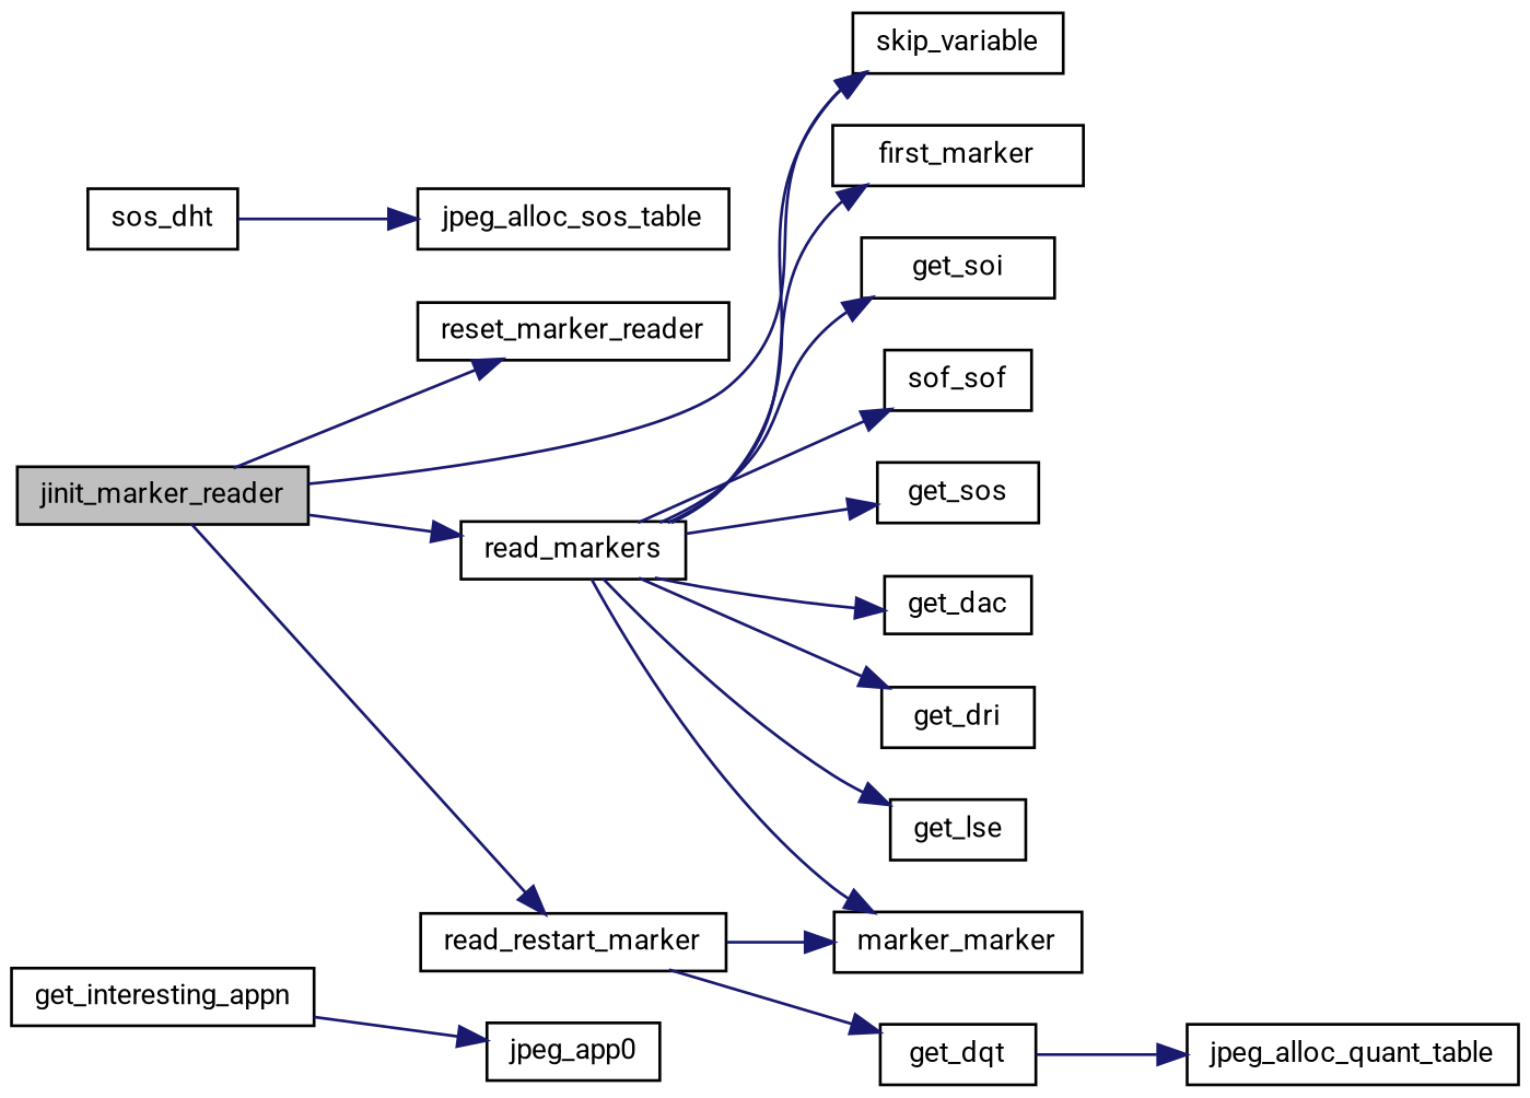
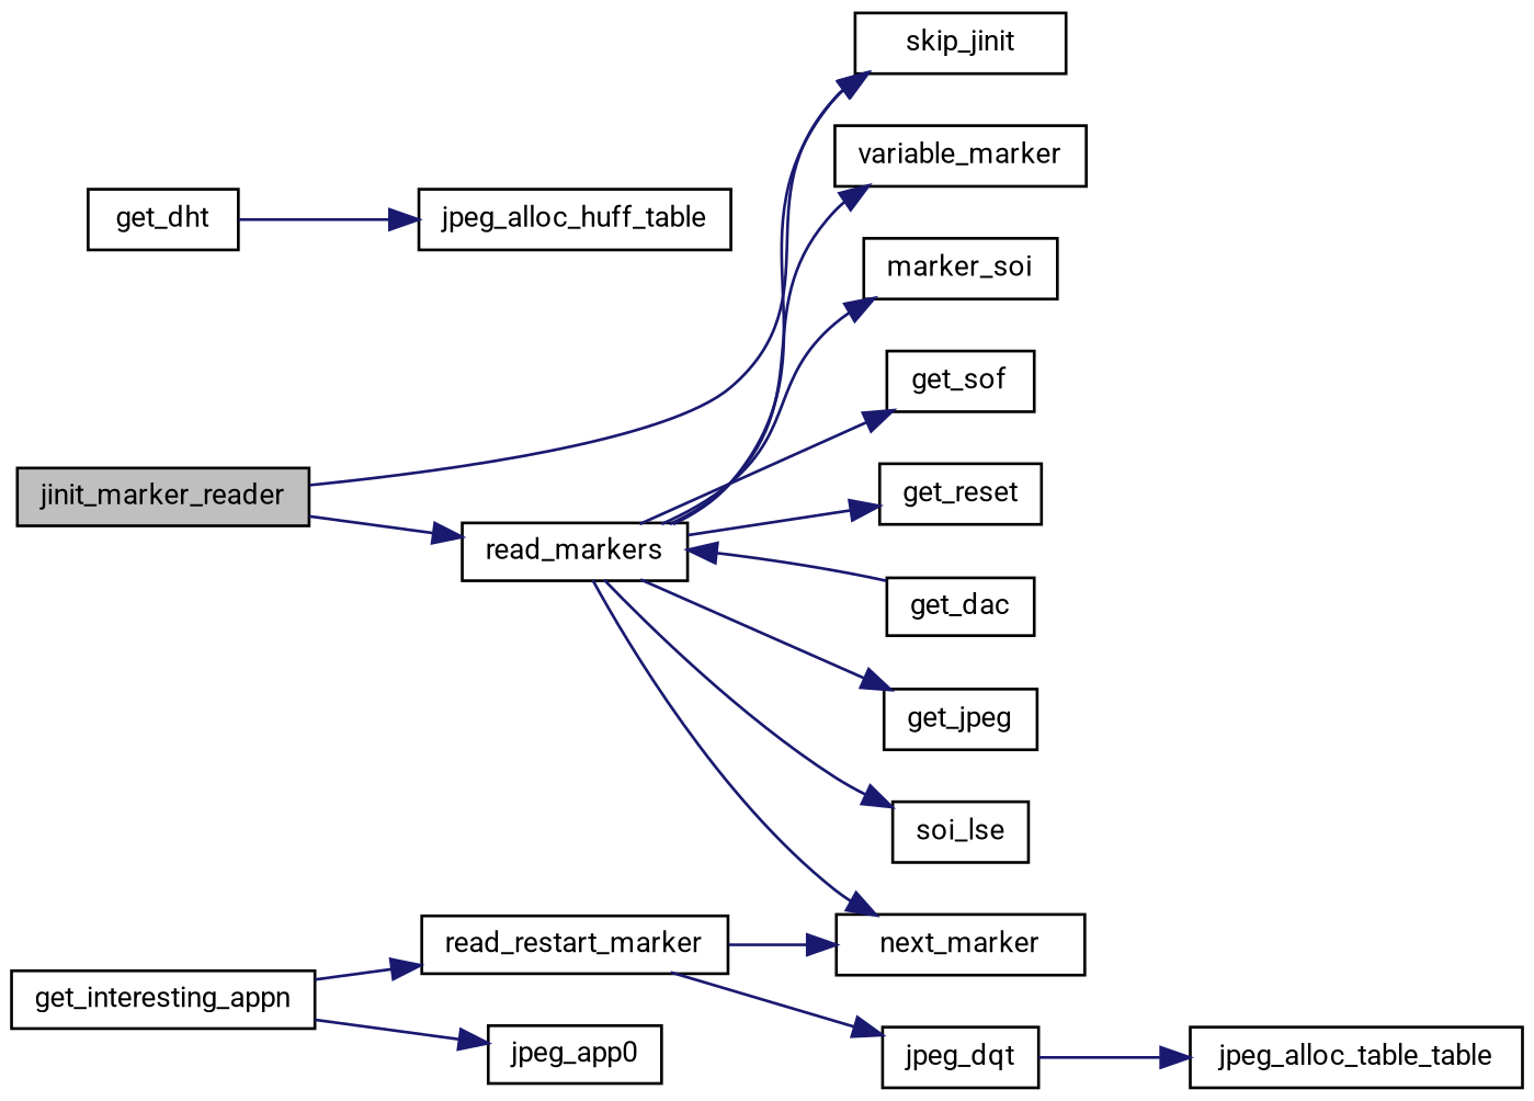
  digraph {
    fontname=Roboto
    rankdir=LR
    node [color=black fontname=Roboto fontsize=10 shape=record]
    edge [color=midnightblue fontname=Roboto fontsize=10 labelfontname=Helvetica labelfontsize=10 style=solid]
    n1 [fillcolor=grey75 fontcolor=black height=0.2 label=jinit_marker_reader style=filled width=0.4]
-   n2 [height=0.2 label=reset_marker_reader width=0.4]
    n3 [height=0.2 label=read_markers width=0.4]
-   n4 [height=0.2 label=skip_variable width=0.4]
+   n4 [height=0.2 label=skip_jinit width=0.4]
    n5 [height=0.2 label=read_restart_marker width=0.4]
-   n6 [height=0.2 label=first_marker width=0.4]
-   n7 [height=0.2 label=marker_marker width=0.4]
-   n8 [height=0.2 label=get_soi width=0.4]
-   n9 [height=0.2 label=sof_sof width=0.4]
-   n10 [height=0.2 label=get_sos width=0.4]
+   n6 [height=0.2 label=variable_marker width=0.4]
+   n7 [height=0.2 label=next_marker width=0.4]
+   n8 [height=0.2 label=marker_soi width=0.4]
+   n9 [height=0.2 label=get_sof width=0.4]
+   n10 [height=0.2 label=get_reset width=0.4]
    n11 [height=0.2 label=get_dac width=0.4]
-   n12 [height=0.2 label=get_dri width=0.4]
-   n13 [height=0.2 label=get_lse width=0.4]
-   n14 [height=0.2 label=get_dqt width=0.4]
+   n12 [height=0.2 label=get_jpeg width=0.4]
+   n13 [height=0.2 label=soi_lse width=0.4]
+   n14 [height=0.2 label=jpeg_dqt width=0.4]
    n15 [height=0.2 label=get_interesting_appn width=0.4]
    n16 [height=0.2 label=jpeg_app0 width=0.4]
-   n17 [height=0.2 label=sos_dht width=0.4]
-   n18 [height=0.2 label=jpeg_alloc_sos_table width=0.4]
-   n19 [height=0.2 label=jpeg_alloc_quant_table width=0.4]
-   n1 -> n2
+   n17 [height=0.2 label=get_dht width=0.4]
+   n18 [height=0.2 label=jpeg_alloc_huff_table width=0.4]
+   n19 [height=0.2 label=jpeg_alloc_table_table width=0.4]
    n1 -> n3
    n1 -> n4
-   n1 -> n5
+   n15 -> n5
    n3 -> n4
    n3 -> n6
    n3 -> n7
    n3 -> n8
    n3 -> n9
    n3 -> n10
-   n3 -> n11
+   n11 -> n3
    n3 -> n12
    n3 -> n13
    n5 -> n7
    n5 -> n14
    n14 -> n19
    n15 -> n16
    n17 -> n18
  }
